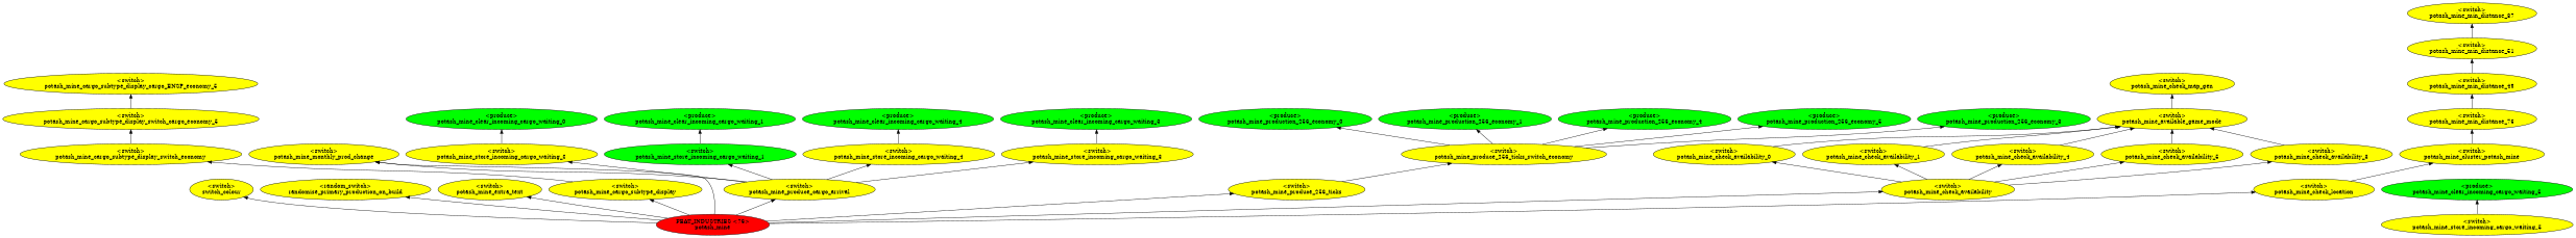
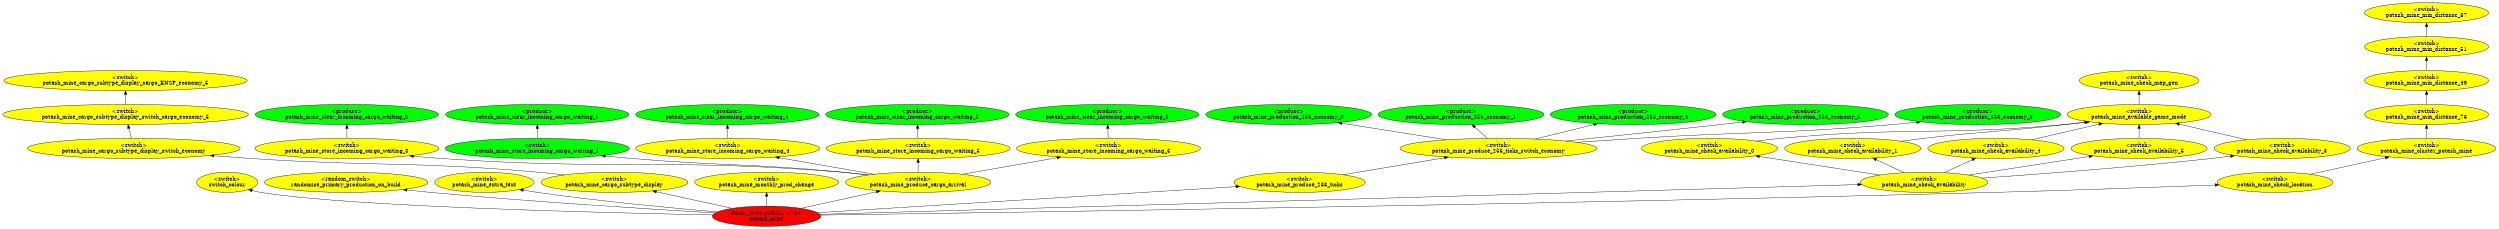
  digraph {
    rankdir=BT
    node [fillcolor=yellow style=filled]
    n1 [label="<switch>\nswitch_colour"]
    n2 [label="<random_switch>\nrandomise_primary_production_on_build"]
    n3 [label="<switch>\npotash_mine_extra_text"]
    n4 [label="<switch>\npotash_mine_cargo_subtype_display_cargo_ENSP_economy_5"]
    n5 [label="<switch>\npotash_mine_cargo_subtype_display_switch_cargo_economy_5"]
    n6 [label="<switch>\npotash_mine_cargo_subtype_display_switch_economy"]
    n7 [label="<switch>\npotash_mine_cargo_subtype_display"]
    n8 [label="<switch>\npotash_mine_monthly_prod_change"]
    n9 [fillcolor=green label="<produce>\npotash_mine_clear_incoming_cargo_waiting_0"]
    n10 [label="<switch>\npotash_mine_store_incoming_cargo_waiting_0"]
    n11 [fillcolor=green label="<produce>\npotash_mine_clear_incoming_cargo_waiting_1"]
    n12 [fillcolor=green label="<switch>\npotash_mine_store_incoming_cargo_waiting_1"]
    n13 [fillcolor=green label="<produce>\npotash_mine_clear_incoming_cargo_waiting_4"]
    n14 [label="<switch>\npotash_mine_store_incoming_cargo_waiting_4"]
    n15 [fillcolor=green label="<produce>\npotash_mine_clear_incoming_cargo_waiting_5"]
    n16 [label="<switch>\npotash_mine_store_incoming_cargo_waiting_5"]
    n17 [fillcolor=green label="<produce>\npotash_mine_clear_incoming_cargo_waiting_3"]
    n18 [label="<switch>\npotash_mine_store_incoming_cargo_waiting_3"]
    n19 [label="<switch>\npotash_mine_produce_cargo_arrival"]
    n20 [fillcolor=green label="<produce>\npotash_mine_production_256_economy_0"]
    n21 [fillcolor=green label="<produce>\npotash_mine_production_256_economy_1"]
    n22 [fillcolor=green label="<produce>\npotash_mine_production_256_economy_4"]
    n23 [fillcolor=green label="<produce>\npotash_mine_production_256_economy_5"]
    n24 [fillcolor=green label="<produce>\npotash_mine_production_256_economy_3"]
    n25 [label="<switch>\npotash_mine_produce_256_ticks_switch_economy"]
    n26 [label="<switch>\npotash_mine_produce_256_ticks"]
    n27 [label="<switch>\npotash_mine_check_map_gen"]
    n28 [label="<switch>\npotash_mine_available_game_mode"]
    n29 [label="<switch>\npotash_mine_check_availability_0"]
    n30 [label="<switch>\npotash_mine_check_availability_1"]
    n31 [label="<switch>\npotash_mine_check_availability_4"]
    n32 [label="<switch>\npotash_mine_check_availability_5"]
    n33 [label="<switch>\npotash_mine_check_availability_3"]
    n34 [label="<switch>\npotash_mine_check_availability"]
    n35 [label="<switch>\npotash_mine_min_distance_87"]
    n36 [label="<switch>\npotash_mine_min_distance_51"]
    n37 [label="<switch>\npotash_mine_min_distance_49"]
    n38 [label="<switch>\npotash_mine_min_distance_76"]
    n39 [label="<switch>\npotash_mine_cluster_potash_mine"]
    n40 [label="<switch>\npotash_mine_check_location"]
    n41 [fillcolor=red label="FEAT_INDUSTRIES <76>\npotash_mine"]
    n5 -> n4
    n6 -> n5
    n7 -> n6
    n10 -> n9
    n12 -> n11
    n14 -> n13
    n16 -> n15
    n18 -> n17
    n19 -> n10
    n19 -> n12
    n19 -> n14
-   n19 -> n8
+   n19 -> n16
    n19 -> n18
    n25 -> n20
    n25 -> n21
    n25 -> n22
    n25 -> n23
    n25 -> n24
    n26 -> n25
    n28 -> n27
    n29 -> n28
    n30 -> n28
    n31 -> n28
    n32 -> n28
    n33 -> n28
    n34 -> n29
    n34 -> n30
    n34 -> n31
    n34 -> n32
    n34 -> n33
    n36 -> n35
    n37 -> n36
    n38 -> n37
    n39 -> n38
    n40 -> n39
    n41 -> n1
    n41 -> n2
    n41 -> n3
    n41 -> n7
    n41 -> n8
    n41 -> n19
    n41 -> n26
    n41 -> n34
    n41 -> n40
  }
